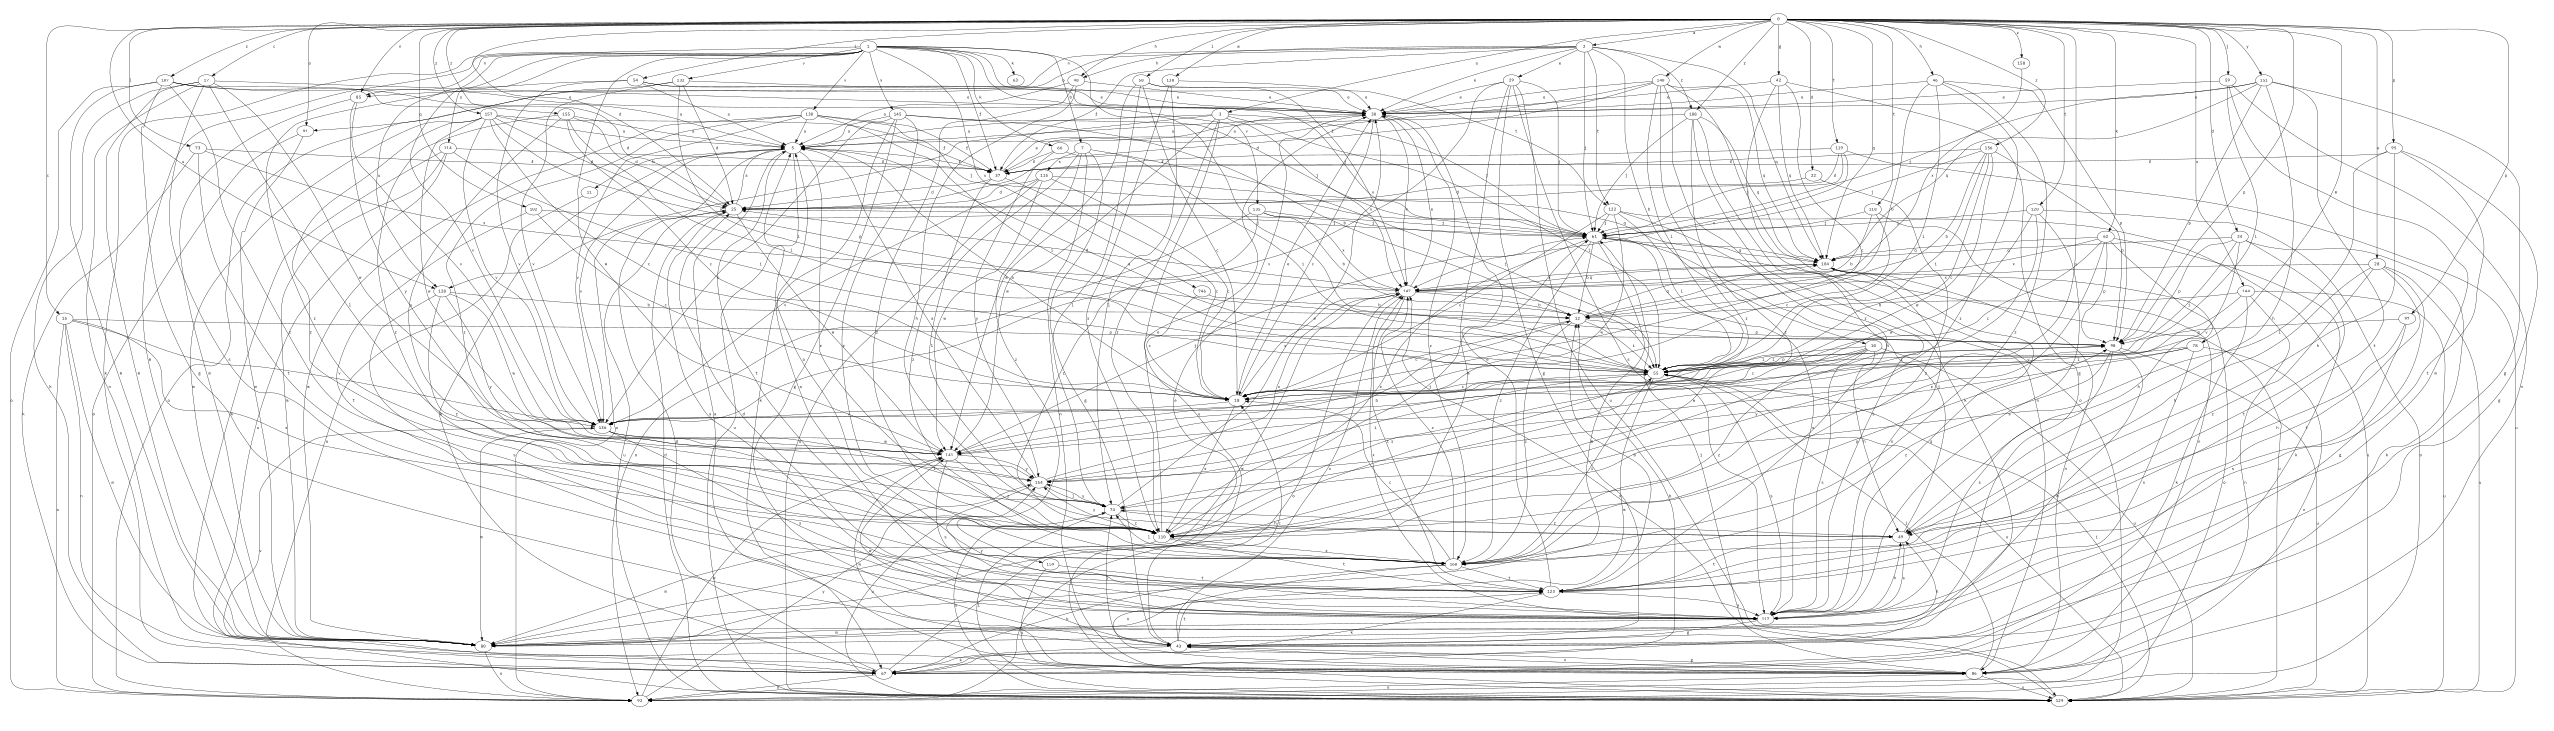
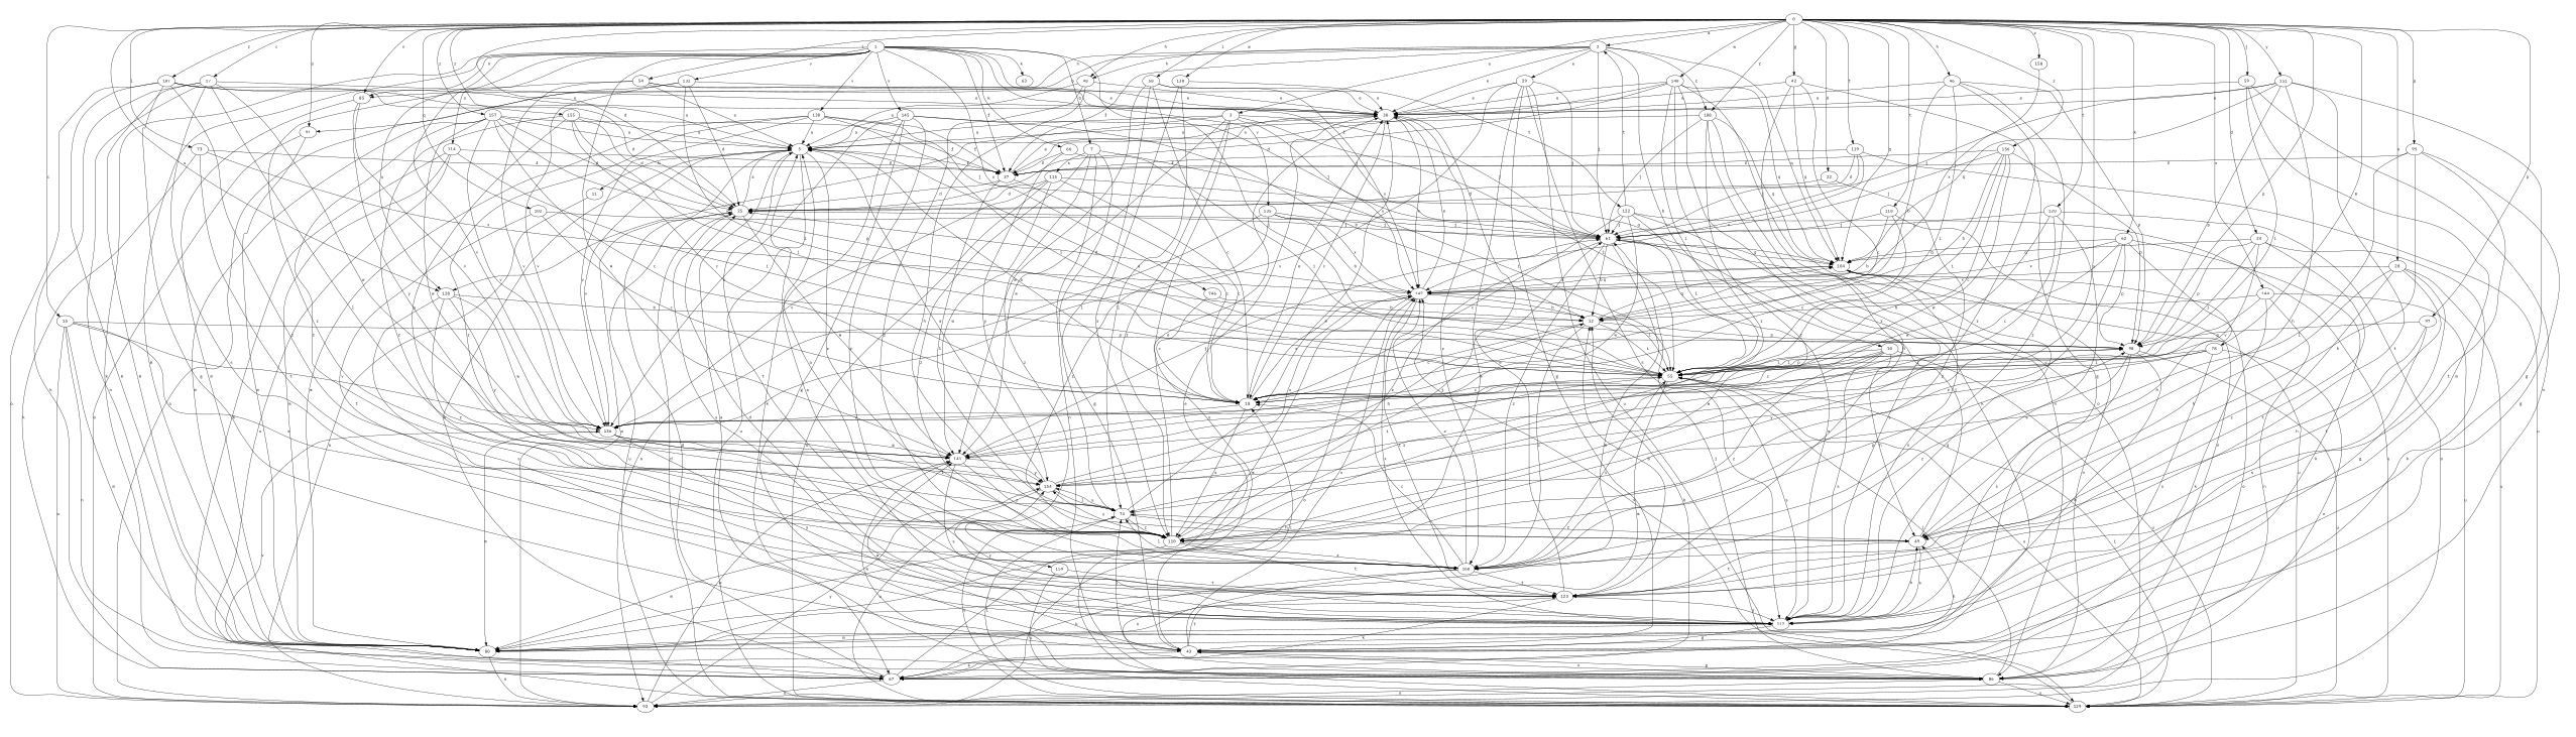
  strict digraph {
    fontname="IBM Plex Mono"
    node [fontname="IBM Plex Mono"]
    edge [fontname="IBM Plex Mono"]
    0
    2
    3
    15
    17
    22
    24
    25
    28
    42
    46
    48
    54
    59
    62
    68
    73
    78
    85
    91
    95
    97
    98
    102
    104
    107
    108
    118
    119
    120
    128
    138
    140
    144
    151
    154
    155
    156
    157
    158
    37
    122
    10
    29
    30
    61
    55
    141
    5
    110
    129
    147
    80
    136
    92
    86
    67
    117
    74
    160
    123
    43
    49
    18
    12
    1
    7
    63
    66
    114
    130
    132
    135
    145
    n75 [label=746]
    115
    159
    11
    0 -> 2 [label=a]
    0 -> 3 [label=a]
    0 -> 15 [label=c]
    0 -> 17 [label=c]
    0 -> 22 [label=d]
    0 -> 24 [label=d]
    0 -> 25 [label=d]
    0 -> 28 [label=e]
    0 -> 42 [label=g]
    0 -> 46 [label=h]
    0 -> 48 [label=h]
    0 -> 54 [label=i]
    0 -> 59 [label=j]
    0 -> 62 [label=k]
    0 -> 68 [label=l]
    0 -> 73 [label=l]
    0 -> 78 [label=m]
    0 -> 85 [label=n]
    0 -> 91 [label=o]
    0 -> 95 [label=p]
    0 -> 97 [label=p]
    0 -> 98 [label=p]
    0 -> 102 [label=q]
    0 -> 104 [label=q]
    0 -> 107 [label=r]
    0 -> 108 [label=r]
    0 -> 118 [label=t]
    0 -> 119 [label=t]
    0 -> 120 [label=t]
    0 -> 128 [label=u]
    0 -> 138 [label=w]
    0 -> 140 [label=w]
    0 -> 144 [label=x]
    0 -> 151 [label=y]
    0 -> 154 [label=y]
    0 -> 155 [label=z]
    0 -> 156 [label=z]
    0 -> 157 [label=z]
    0 -> 158 [label=z]
    2 -> 48 [label=h]
    2 -> 85 [label=n]
    2 -> 91 [label=o]
    2 -> 104 [label=q]
    2 -> 108 [label=r]
    2 -> 37 [label=f]
-   2 -> 122 [label=t]
+   122 -> 2 [label=t]
    2 -> 10 [label=b]
    2 -> 29 [label=e]
    2 -> 30 [label=e]
    2 -> 61 [label=j]
    3 -> 128 [label=u]
    3 -> 61 [label=j]
    3 -> 55 [label=i]
    3 -> 141 [label=w]
    3 -> 5 [label=a]
    3 -> 110 [label=r]
    3 -> 129 [label=u]
    3 -> 147 [label=x]
    15 -> 98 [label=p]
    15 -> 110 [label=r]
    15 -> 80 [label=m]
    15 -> 136 [label=v]
    15 -> 92 [label=o]
    15 -> 86 [label=n]
    17 -> 30 [label=e]
    17 -> 141 [label=w]
    17 -> 80 [label=m]
    17 -> 86 [label=n]
    17 -> 67 [label=k]
    17 -> 117 [label=s]
    17 -> 74 [label=l]
    22 -> 25 [label=d]
    22 -> 160 [label=z]
    24 -> 98 [label=p]
    24 -> 104 [label=q]
    24 -> 55 [label=i]
    24 -> 136 [label=v]
    24 -> 67 [label=k]
    24 -> 123 [label=t]
    25 -> 61 [label=j]
    25 -> 141 [label=w]
    25 -> 5 [label=a]
    25 -> 129 [label=u]
    25 -> 117 [label=s]
    28 -> 129 [label=u]
    28 -> 147 [label=x]
    28 -> 160 [label=z]
    28 -> 123 [label=t]
    28 -> 43 [label=g]
    28 -> 49 [label=h]
    42 -> 104 [label=q]
    42 -> 30 [label=e]
    42 -> 110 [label=r]
    42 -> 43 [label=g]
    42 -> 18 [label=c]
    46 -> 98 [label=p]
    46 -> 30 [label=e]
    46 -> 55 [label=i]
    46 -> 110 [label=r]
    46 -> 160 [label=z]
    46 -> 12 [label=b]
    48 -> 30 [label=e]
    48 -> 5 [label=a]
    48 -> 160 [label=z]
    48 -> 49 [label=h]
    54 -> 30 [label=e]
    54 -> 61 [label=j]
    54 -> 5 [label=a]
    54 -> 110 [label=r]
    54 -> 136 [label=v]
    59 -> 30 [label=e]
    59 -> 55 [label=i]
    59 -> 80 [label=m]
    59 -> 86 [label=n]
    62 -> 98 [label=p]
    62 -> 104 [label=q]
    62 -> 110 [label=r]
    62 -> 147 [label=x]
    62 -> 67 [label=k]
    62 -> 49 [label=h]
    62 -> 18 [label=c]
    68 -> 30 [label=e]
    68 -> 141 [label=w]
    68 -> 147 [label=x]
    68 -> 74 [label=l]
    68 -> 18 [label=c]
    73 -> 37 [label=f]
    73 -> 147 [label=x]
    73 -> 67 [label=k]
    73 -> 123 [label=t]
    78 -> 154 [label=y]
    78 -> 55 [label=i]
    78 -> 141 [label=w]
    78 -> 86 [label=n]
    78 -> 117 [label=s]
    85 -> 154 [label=y]
    85 -> 80 [label=m]
    85 -> 136 [label=v]
    91 -> 80 [label=m]
    91 -> 92 [label=o]
    95 -> 37 [label=f]
    95 -> 74 [label=l]
    95 -> 123 [label=t]
    95 -> 43 [label=g]
    95 -> 49 [label=h]
    97 -> 98 [label=p]
    97 -> 117 [label=s]
    97 -> 49 [label=h]
    98 -> 55 [label=i]
    98 -> 129 [label=u]
    98 -> 80 [label=m]
    98 -> 117 [label=s]
    98 -> 160 [label=z]
    102 -> 61 [label=j]
    102 -> 123 [label=t]
    102 -> 18 [label=c]
    104 -> 147 [label=x]
    104 -> 92 [label=o]
    104 -> 86 [label=n]
    104 -> 117 [label=s]
    107 -> 25 [label=d]
    107 -> 30 [label=e]
    107 -> 5 [label=a]
    107 -> 80 [label=m]
    107 -> 92 [label=o]
    107 -> 160 [label=z]
    107 -> 43 [label=g]
    108 -> 104 [label=q]
    108 -> 61 [label=j]
    108 -> 5 [label=a]
    108 -> 110 [label=r]
    108 -> 86 [label=n]
    108 -> 67 [label=k]
    118 -> 61 [label=j]
    118 -> 86 [label=n]
    118 -> 18 [label=c]
    118 -> 12 [label=b]
    119 -> 25 [label=d]
    119 -> 37 [label=f]
    119 -> 61 [label=j]
    119 -> 129 [label=u]
    119 -> 147 [label=x]
    120 -> 61 [label=j]
    120 -> 141 [label=w]
    120 -> 92 [label=o]
    120 -> 117 [label=s]
    120 -> 74 [label=l]
    128 -> 154 [label=y]
    128 -> 141 [label=w]
    128 -> 110 [label=r]
    128 -> 117 [label=s]
    128 -> 12 [label=b]
    138 -> 30 [label=e]
    138 -> 110 [label=r]
    138 -> 74 [label=l]
    140 -> 25 [label=d]
    140 -> 104 [label=q]
    140 -> 37 [label=f]
    140 -> 30 [label=e]
    140 -> 55 [label=i]
    140 -> 110 [label=r]
    140 -> 92 [label=o]
    140 -> 123 [label=t]
    144 -> 129 [label=u]
    144 -> 136 [label=v]
    144 -> 86 [label=n]
    144 -> 67 [label=k]
    144 -> 12 [label=b]
    151 -> 98 [label=p]
    151 -> 104 [label=q]
    151 -> 30 [label=e]
    151 -> 61 [label=j]
    151 -> 123 [label=t]
    151 -> 43 [label=g]
    151 -> 49 [label=h]
    154 -> 55 [label=i]
    154 -> 5 [label=a]
    154 -> 129 [label=u]
    154 -> 147 [label=x]
    154 -> 74 [label=l]
    154 -> 12 [label=b]
    155 -> 25 [label=d]
    155 -> 154 [label=y]
    155 -> 55 [label=i]
    155 -> 5 [label=a]
    155 -> 110 [label=r]
    155 -> 18 [label=c]
    156 -> 98 [label=p]
    156 -> 37 [label=f]
    156 -> 61 [label=j]
    156 -> 55 [label=i]
    156 -> 141 [label=w]
    156 -> 18 [label=c]
    156 -> 12 [label=b]
    157 -> 25 [label=d]
    157 -> 98 [label=p]
    157 -> 37 [label=f]
    157 -> 141 [label=w]
    157 -> 5 [label=a]
    157 -> 110 [label=r]
    157 -> 80 [label=m]
    157 -> 136 [label=v]
    157 -> 18 [label=c]
    158 -> 147 [label=x]
    37 -> 25 [label=d]
    37 -> 30 [label=e]
    37 -> 74 [label=l]
    37 -> 18 [label=c]
    122 -> 61 [label=j]
    122 -> 55 [label=i]
    122 -> 141 [label=w]
    122 -> 129 [label=u]
    122 -> 117 [label=s]
    122 -> 18 [label=c]
    10 -> 55 [label=i]
    10 -> 110 [label=r]
    10 -> 129 [label=u]
    10 -> 117 [label=s]
    10 -> 160 [label=z]
    10 -> 49 [label=h]
    10 -> 18 [label=c]
    29 -> 30 [label=e]
    29 -> 61 [label=j]
    29 -> 129 [label=u]
    29 -> 80 [label=m]
    29 -> 136 [label=v]
    29 -> 117 [label=s]
    29 -> 43 [label=g]
    30 -> 5 [label=a]
    30 -> 147 [label=x]
    30 -> 160 [label=z]
    30 -> 18 [label=c]
    61 -> 104 [label=q]
    61 -> 110 [label=r]
    61 -> 129 [label=u]
    61 -> 80 [label=m]
    61 -> 117 [label=s]
    61 -> 160 [label=z]
    61 -> 12 [label=b]
    55 -> 98 [label=p]
    55 -> 5 [label=a]
    55 -> 129 [label=u]
    55 -> 80 [label=m]
    55 -> 117 [label=s]
    55 -> 18 [label=c]
    141 -> 154 [label=y]
    141 -> 61 [label=j]
    141 -> 110 [label=r]
    141 -> 117 [label=s]
    5 -> 37 [label=f]
    5 -> 110 [label=r]
    5 -> 129 [label=u]
    5 -> 136 [label=v]
    5 -> 92 [label=o]
    5 -> 67 [label=k]
    5 -> 123 [label=t]
    5 -> 11 [label=b]
    110 -> 98 [label=p]
    110 -> 154 [label=y]
    110 -> 30 [label=e]
    110 -> 61 [label=j]
    110 -> 80 [label=m]
    110 -> 160 [label=z]
    110 -> 123 [label=t]
    129 -> 25 [label=d]
    129 -> 55 [label=i]
    129 -> 147 [label=x]
    129 -> 74 [label=l]
    147 -> 25 [label=d]
    147 -> 104 [label=q]
    147 -> 30 [label=e]
    147 -> 55 [label=i]
    147 -> 80 [label=m]
    147 -> 92 [label=o]
    147 -> 123 [label=t]
    147 -> 12 [label=b]
    80 -> 92 [label=o]
    80 -> 49 [label=h]
    136 -> 141 [label=w]
    136 -> 80 [label=m]
    136 -> 117 [label=s]
    136 -> 74 [label=l]
    92 -> 154 [label=y]
    92 -> 141 [label=w]
    86 -> 61 [label=j]
    86 -> 55 [label=i]
    86 -> 141 [label=w]
    86 -> 5 [label=a]
    86 -> 129 [label=u]
    86 -> 92 [label=o]
    86 -> 43 [label=g]
    67 -> 25 [label=d]
    67 -> 30 [label=e]
    67 -> 136 [label=v]
    67 -> 92 [label=o]
    67 -> 12 [label=b]
    117 -> 25 [label=d]
    117 -> 104 [label=q]
    117 -> 154 [label=y]
    117 -> 5 [label=a]
    117 -> 147 [label=x]
    117 -> 80 [label=m]
    117 -> 43 [label=g]
    117 -> 49 [label=h]
    74 -> 154 [label=y]
    74 -> 30 [label=e]
    74 -> 110 [label=r]
    74 -> 129 [label=u]
    74 -> 49 [label=h]
    160 -> 55 [label=i]
    160 -> 5 [label=a]
    160 -> 147 [label=x]
    160 -> 86 [label=n]
    160 -> 67 [label=k]
    160 -> 74 [label=l]
    160 -> 123 [label=t]
    160 -> 18 [label=c]
    123 -> 30 [label=e]
    123 -> 67 [label=k]
    123 -> 117 [label=s]
    123 -> 12 [label=b]
    43 -> 141 [label=w]
    43 -> 147 [label=x]
    43 -> 86 [label=n]
    43 -> 67 [label=k]
    43 -> 74 [label=l]
    43 -> 123 [label=t]
    43 -> 18 [label=c]
    49 -> 61 [label=j]
    49 -> 117 [label=s]
    49 -> 74 [label=r]
    49 -> 123 [label=t]
    18 -> 30 [label=e]
    18 -> 5 [label=a]
    18 -> 110 [label=r]
    18 -> 147 [label=x]
    18 -> 136 [label=v]
    12 -> 98 [label=p]
    12 -> 104 [label=q]
    12 -> 55 [label=i]
    12 -> 160 [label=z]
    12 -> 18 [label=c]
    1 -> 85 [label=n]
    1 -> 128 [label=u]
    1 -> 37 [label=f]
    1 -> 122 [label=t]
    1 -> 55 [label=i]
    1 -> 141 [label=w]
    1 -> 80 [label=m]
    1 -> 136 [label=v]
    1 -> 67 [label=k]
    1 -> 7 [label=b]
    1 -> 63 [label=k]
    1 -> 66 [label=k]
    1 -> 114 [label=s]
    1 -> 130 [label=v]
    1 -> 132 [label=v]
    1 -> 135 [label=v]
    1 -> 145 [label=x]
    1 -> n75 [label=x]
    7 -> 55 [label=i]
    7 -> 86 [label=n]
    7 -> 160 [label=z]
    7 -> 43 [label=g]
    7 -> 115 [label=s]
    7 -> 159 [label=z]
    66 -> 154 [label=y]
    66 -> 37 [label=f]
    66 -> 55 [label=i]
    114 -> 37 [label=f]
    114 -> 55 [label=i]
    114 -> 129 [label=u]
    114 -> 80 [label=m]
    114 -> 67 [label=k]
    130 -> 37 [label=f]
    130 -> 61 [label=j]
    130 -> 55 [label=i]
    130 -> 5 [label=a]
    130 -> 110 [label=r]
    130 -> 80 [label=m]
    130 -> 136 [label=v]
    132 -> 25 [label=d]
    132 -> 30 [label=e]
    132 -> 55 [label=i]
    132 -> 136 [label=v]
    132 -> 92 [label=o]
    135 -> 61 [label=j]
    135 -> 110 [label=r]
    135 -> 147 [label=x]
    135 -> 92 [label=o]
    135 -> 12 [label=b]
    145 -> 61 [label=j]
    145 -> 5 [label=a]
    145 -> 136 [label=v]
    145 -> 67 [label=k]
    145 -> 160 [label=z]
    145 -> 43 [label=g]
    145 -> 12 [label=b]
    n75 -> 18 [label=c]
    n75 -> 12 [label=b]
    115 -> 25 [label=d]
    115 -> 104 [label=q]
    115 -> 141 [label=w]
    115 -> 129 [label=u]
    115 -> 136 [label=v]
    115 -> 18 [label=c]
    159 -> 129 [label=u]
    159 -> 123 [label=t]
    11 -> 92 [label=o]
  }
